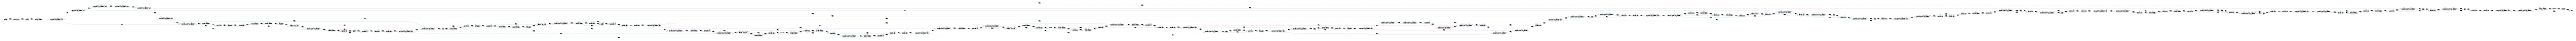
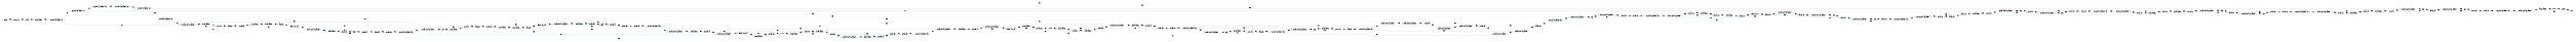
  digraph {
    rankdir=LR
    node [color=teal]
    edge [color=darkgreen style=solid]
    n1 [label="push rbp"]
    n2 [label="mov rbp , rsp"]
    n3 [color=black label="push rdi"]
    n4 [label="sub rsp , address"]
    n5 [color=black label="mov qword [ rbp - address ] , rdi"]
    n6 [label="mov qword [ rbp - address ] , rsi"]
    n7 [color=black label="mov rax , qword [ rbp - address ]"]
    n8 [label="mov rax , qword [ rbp - address ]"]
    n9 [label="mov rdx , qword [ rbp - address ]"]
    n10 [label="mov dword [ rbp - address ] , edx"]
    n11 [label="mov rax , qword [ rbp - address ]"]
    n12 [color=black label="mov esi , address"]
    n13 [label="mov rdi , rax"]
    n14 [label="and eax , address"]
    n15 [color=black label="sub rdx , rax"]
    n16 [label="mov dword [ rbp - address ] , ecx"]
    n17 [color=black label="mov eax , dword [ rbp - address ]"]
    n18 [label="add rdx , rax"]
    n19 [label="mov dword [ rbp - address ] , r8d"]
    n20 [label="mov eax , dword [ rbp - address ]"]
    n21 [color=black label=cdqe]
    n22 [color=black label="mov dword [ rbp - address ] , r9d"]
    n23 [color=black label="mov eax , dword [ rbp - address ]"]
    n24 [color=black label=cdqe]
    n25 [label="mov eax , dword [ rbp - address ]"]
    n26 [color=black label="mov eax , dword [ rbp - address ]"]
    n27 [label="mov eax , dword [ rbp - address ]"]
    n28 [color=black label=cdqe]
    n29 [label=cdqe]
    n30 [label="and eax , address"]
    n31 [label=cdqe]
    n32 [label="call symbol"]
    n33 [color=black label="mov ebx , eax"]
    n34 [color=black label="mov esi , address"]
    n35 [label="lea edx , [ rbx + rax ]"]
    n36 [label="mov edi , address"]
    n37 [label="sub edx , eax"]
    n38 [color=black label="call symbol"]
    n39 [color=black label="mov eax , edx"]
    n40 [color=black label="test rax , rax"]
    n41 [label="sete al"]
    n42 [label="movzx eax , al"]
    n43 [color=black label="mov dword [ rbp - address ] , eax"]
    n44 [color=black label="mov eax , dword [ rbp - address ]"]
    n45 [color=black label="mov eax , dword [ rbp - address ]"]
    n46 [label="mov eax , dword [ rbp - address ]"]
    n47 [label="mov eax , dword [ rbp - address ]"]
    n48 [label="shr eax , address"]
    n49 [color=black label="lea ecx , [ rdx + rax ]"]
    n50 [color=black label="shr eax , address"]
    n51 [color=black label="sub eax , dword [ rbp - address ]"]
    n52 [label="mov esi , address"]
    n53 [label="mov rdi , rax"]
    n54 [label="call symbol"]
    n55 [label="mov ebx , eax"]
    n56 [label="mov esi , address"]
    n57 [label="lea edx , [ rbx + rax ]"]
    n58 [label="mov edi , address"]
    n59 [color=black label="sub edx , eax"]
    n60 [label="call symbol"]
    n61 [label="mov eax , edx"]
    n62 [label="test eax , eax"]
    n63 [color=black label="sete al"]
    n64 [label="movzx eax , al"]
    n65 [label="mov dword [ rbp - address ] , eax"]
    n66 [color=black label="mov eax , dword [ rbp - address ]"]
    n67 [color=black label="mov eax , dword [ rbp - address ]"]
    n68 [label="mov eax , dword [ rbp - address ]"]
    n69 [color=black label="shr eax , address"]
    n70 [color=black label="lea ecx , [ rdx + rax ]"]
    n71 [color=black label="shr eax , address"]
    n72 [color=black label="mov edx , eax"]
    n73 [color=black label="movzx edx , al"]
    n74 [color=black label="mov edx , address"]
    n75 [color=black label="mov eax , ecx"]
    n76 [color=black label="mov eax , ecx"]
    n77 [color=black label="imul edx"]
    n78 [label="sar eax , address"]
    n79 [color=black label="sar edx , address"]
    n80 [label="sub edx , eax"]
    n81 [label="sub edx , eax"]
    n82 [color=black label="mov eax , edx"]
    n83 [color=black label="movzx eax , al"]
    n84 [label="mov dword [ rbp - address ] , eax"]
    n85 [label="mov eax , dword [ rbp - address ]"]
    n86 [color=black label="mov eax , dword [ rbp - address ]"]
    n87 [color=black label=cdqe]
    n88 [label="sub eax , dword [ rbp - address ]"]
    n89 [label="movzx edx , al"]
    n90 [label="mov edx , address"]
    n91 [color=black label="mov eax , ecx"]
    n92 [label="mov eax , ecx"]
    n93 [label="imul edx"]
    n94 [color=black label="sar eax , address"]
    n95 [label="sar edx , address"]
    n96 [color=black label="sub edx , eax"]
    n97 [label="sub edx , eax"]
    n98 [label="mov eax , edx"]
    n99 [label="movzx eax , al"]
    n100 [color=black label="mov dword [ rbp - address ] , eax"]
    n101 [color=black label="mov eax , dword [ rbp - address ]"]
    n102 [label=cdqe]
    n103 [color=black label="sub edx , eax"]
    n104 [color=black label="mov esi , address"]
    n105 [color=black label="mov rdi , rax"]
    n106 [label="call symbol"]
    n107 [label="mov dword [ rbp - address ] , eax"]
    n108 [label="mov eax , dword [ rbp - address ]"]
    n109 [label="sub eax , dword [ rbp - address ]"]
    n110 [color=black label="mov esi , address"]
    n111 [label="mov rdi , rax"]
    n112 [color=black label="call symbol"]
    n113 [label="mov dword [ rbp - address ] , eax"]
    n114 [label="add eax , edx"]
    n115 [label="mov dword [ rbp - address ] , eax"]
    n116 [label="mov eax , dword [ rbp - address ]"]
    n117 [color=black label=cdqe]
    n118 [color=black label="mov rax , rdx"]
    n119 [color=black label="mov qword [ rbp - address ] , rax"]
    n120 [label="mov rdx , qword [ rbp - address ]"]
    n121 [color=black label="mov rax , rdx"]
    n122 [label="add rax , rdx"]
    n123 [color=black label="add rax , rdx"]
    n124 [color=black label="shl rax , address"]
    n125 [label="shl rax , address"]
    n126 [label="lea rdx , [ rax * 4 ]"]
    n127 [label="add rdx , rax"]
    n128 [label="mov eax , dword [ rbp + address ]"]
    n129 [label="sub rdx , rax"]
    n130 [color=black label=cdqe]
    n131 [label="add rax , rdx"]
    n132 [color=black label="mov qword [ rbp - address ] , rax"]
    n133 [color=black label="mov rdx , qword [ rbp - address ]"]
    n134 [label="mov rax , rdx"]
    n135 [color=black label="add rax , rdx"]
    n136 [color=black label="add rax , rax"]
    n137 [label="shl rax , address"]
    n138 [label="mov rdx , rax"]
    n139 [label="add rdx , rax"]
    n140 [label="mov eax , dword [ rbp + address ]"]
    n141 [label="sub rdx , rax"]
    n142 [label=cdqe]
    n143 [color=black label="mov rax , rdx"]
    n144 [label="mov qword [ rbp - address ] , rax"]
    n145 [color=black label="mov rdx , qword [ rbp - address ]"]
    n146 [label="mov rax , rdx"]
    n147 [label="sub rax , rdx"]
    n148 [color=black label="shl rax , address"]
    n149 [color=black label="shl rax , address"]
    n150 [label="mov rdx , rax"]
    n151 [label="add rdx , rax"]
    n152 [color=black label="mov eax , dword [ rbp + address ]"]
    n153 [color=black label="sub rdx , rax"]
    n154 [color=black label=cdqe]
    n155 [label="mov rax , rdx"]
    n156 [color=black label="mov qword [ rbp - address ] , rax"]
    n157 [color=black label="mov rdx , qword [ rbp - address ]"]
    n158 [label="mov rax , rdx"]
    n159 [label="sub rax , rdx"]
    n160 [color=black label="shl rax , address"]
    n161 [label="shl rax , address"]
    n162 [label="mov rdx , rax"]
    n163 [color=black label="add rdx , rax"]
    n164 [color=black label="mov eax , dword [ rbp + address ]"]
    n165 [label="sub rdx , rax"]
    n166 [label=cdqe]
    n167 [label="mov rax , rdx"]
    n168 [color=black label="mov qword [ rbp - address ] , rax"]
    n169 [color=black label="mov rax , qword [ rbp - address ]"]
    n170 [color=black label="add rsp , address"]
    n171 [label=retn]
    n172 [label="test rbx"]
    n173 [label="pop rbp"]
    n1 -> n2 [color=brown label=CFG]
    n2 -> n3 [label=CFG]
    n3 -> n4 [color=purple label=CFG style=dotted]
+   n4 -> n5 [color=purple label=CFG style=dotted]
    n5 -> n6 [color=brown label=CFG style=dotted]
    n5 -> n7 [label=DFG]
    n5 -> n8 [color=brown label=DFG style=dotted]
    n5 -> n9 [label=DFG style=dotted]
    n6 -> n10 [label=CFG]
    n6 -> n11 [color=teal label=DFG]
    n7 -> n12 [label=CFG]
    n7 -> n13 [color=teal label=DFG]
    n8 -> n14 [label=DFG style=dotted]
    n9 -> n15 [color=teal label=DFG]
    n10 -> n16 [label=CFG style=dotted]
    n10 -> n17 [color=brown label=DFG style=dotted]
    n11 -> n18 [color=purple label=DFG]
    n12 -> n13 [label=CFG style=dotted]
    n13 -> n32 [label=DFG]
    n14 -> n40 [color=teal label=CFG style=dotted]
    n14 -> n41 [color=brown label=DFG]
    n14 -> n42 [label=DFG style=dotted]
    n15 -> n118 [label=DFG style=dotted]
    n16 -> n19 [color=brown label=CFG]
    n16 -> n20 [label=DFG style=dotted]
    n17 -> n21 [label=DFG style=dotted]
    n18 -> n128 [color=teal label=CFG]
    n18 -> n129 [label=DFG]
    n19 -> n22 [color=purple label=CFG]
    n19 -> n23 [color=brown label=DFG]
    n20 -> n24 [color=teal label=DFG]
    n21 -> n139 [color=brown label=DFG style=dotted]
    n22 -> n7 [label=CFG]
    n22 -> n25 [label=DFG]
    n22 -> n26 [color=teal label=DFG style=dotted]
    n22 -> n27 [color=teal label=DFG style=dotted]
    n23 -> n28 [color=teal label=DFG]
    n24 -> n151 [color=teal label=DFG]
    n25 -> n29 [color=brown label=DFG]
    n26 -> n30 [color=teal label=DFG]
    n27 -> n31 [color=teal label=DFG style=dotted]
    n28 -> n163 [color=teal label=DFG]
    n29 -> n52 [color=brown label=CFG]
    n29 -> n53 [color=brown label=DFG]
    n30 -> n62 [color=brown label=CFG style=dotted]
    n30 -> n63 [label=DFG]
    n30 -> n64 [label=DFG]
    n31 -> n9 [color=purple label=CFG style=dotted]
    n31 -> n15 [color=brown label=DFG]
    n32 -> n33 [label=DFG]
    n33 -> n34 [label=CFG]
    n33 -> n35 [label=DFG style=dotted]
    n34 -> n36 [label=CFG]
    n35 -> n8 [label=CFG]
    n35 -> n37 [color=brown label=DFG style=dotted]
    n36 -> n38 [color=purple label=CFG]
    n37 -> n39 [label=DFG]
    n38 -> n35 [color=brown label=DFG style=dotted]
    n39 -> n43 [color=purple label=DFG]
    n40 -> n41 [color=brown label=CFG style=dotted]
    n41 -> n42 [color=teal label=DFG]
    n42 -> n37 [color=brown label=DFG style=dotted]
    n43 -> n25 [color=teal label=CFG style=dotted]
    n43 -> n44 [label=DFG style=dotted]
    n43 -> n45 [color=teal label=DFG]
    n43 -> n46 [label=DFG style=dotted]
    n43 -> n47 [label=DFG style=dotted]
    n44 -> n48 [color=purple label=DFG]
    n45 -> n49 [label=DFG]
    n46 -> n50 [color=brown label=DFG]
    n47 -> n51 [label=DFG style=dotted]
    n48 -> n73 [color=teal label=DFG style=dotted]
    n49 -> n74 [color=brown label=CFG style=dotted]
    n49 -> n75 [color=purple label=DFG]
    n49 -> n76 [label=DFG]
    n50 -> n83 [color=purple label=DFG style=dotted]
    n51 -> n72 [label=DFG style=dotted]
    n52 -> n53 [color=purple label=CFG]
    n53 -> n54 [color=teal label=DFG]
    n54 -> n55 [color=purple label=DFG]
    n55 -> n56 [label=CFG]
    n55 -> n57 [label=DFG]
    n56 -> n58 [color=teal label=CFG]
    n57 -> n26 [color=brown label=CFG]
    n57 -> n59 [color=brown label=DFG style=dotted]
    n58 -> n60 [label=CFG style=dotted]
    n59 -> n61 [color=purple label=DFG]
    n60 -> n57 [color=purple label=DFG]
    n61 -> n65 [label=DFG]
    n62 -> n63 [label=CFG]
    n63 -> n64 [color=teal label=DFG]
    n64 -> n59 [label=DFG]
    n65 -> n44 [color=brown label=CFG style=dotted]
    n65 -> n51 [color=brown label=DFG style=dotted]
    n65 -> n66 [color=purple label=DFG]
    n65 -> n67 [color=brown label=DFG]
    n65 -> n68 [label=DFG]
    n66 -> n69 [color=brown label=DFG]
    n67 -> n70 [color=purple label=DFG]
    n68 -> n71 [color=brown label=DFG]
    n69 -> n89 [label=DFG style=dotted]
    n70 -> n90 [color=teal label=CFG style=dotted]
    n70 -> n91 [label=DFG style=dotted]
    n70 -> n92 [color=brown label=DFG style=dotted]
    n71 -> n99 [label=DFG]
    n72 -> n86 [color=purple label=CFG style=dotted]
    n72 -> n103 [color=purple label=DFG style=dotted]
    n73 -> n45 [color=brown label=CFG style=dotted]
    n73 -> n49 [color=teal label=DFG style=dotted]
    n74 -> n75 [color=brown label=CFG]
    n75 -> n77 [color=teal label=DFG]
    n76 -> n78 [label=DFG]
    n77 -> n79 [color=teal label=DFG]
    n78 -> n80 [color=teal label=DFG]
    n79 -> n76 [color=teal label=CFG]
    n79 -> n80 [label=DFG style=dotted]
    n80 -> n46 [label=CFG style=dotted]
    n80 -> n81 [color=teal label=DFG]
    n81 -> n82 [color=teal label=DFG]
    n82 -> n84 [color=brown label=DFG style=dotted]
    n83 -> n81 [color=brown label=DFG]
    n84 -> n66 [color=purple label=CFG style=dotted]
    n84 -> n85 [label=DFG style=dotted]
    n84 -> n86 [label=DFG style=dotted]
    n85 -> n87 [color=purple label=DFG]
    n86 -> n88 [color=brown label=DFG]
    n87 -> n104 [color=teal label=CFG style=dotted]
    n87 -> n105 [label=DFG]
    n88 -> n103 [color=purple label=DFG]
    n89 -> n67 [color=brown label=CFG style=dotted]
    n89 -> n70 [label=DFG]
    n90 -> n91 [label=CFG style=dotted]
    n91 -> n93 [label=DFG]
    n92 -> n94 [label=DFG]
    n93 -> n95 [color=teal label=DFG style=dotted]
    n94 -> n96 [color=purple label=DFG]
    n95 -> n92 [color=brown label=CFG]
    n95 -> n96 [color=purple label=DFG]
    n96 -> n68 [label=CFG style=dotted]
    n96 -> n97 [color=purple label=DFG]
    n97 -> n98 [color=brown label=DFG style=dotted]
    n98 -> n100 [color=brown label=DFG]
    n99 -> n97 [color=purple label=DFG style=dotted]
    n100 -> n85 [color=purple label=CFG style=dotted]
    n100 -> n88 [color=brown label=DFG]
    n100 -> n101 [color=purple label=DFG]
    n101 -> n102 [label=DFG style=dotted]
    n102 -> n110 [color=purple label=CFG]
    n102 -> n111 [color=brown label=DFG style=dotted]
    n103 -> n108 [color=teal label=CFG style=dotted]
    n103 -> n114 [color=brown label=DFG style=dotted]
    n104 -> n105 [color=brown label=CFG]
    n105 -> n106 [label=DFG style=dotted]
    n106 -> n107 [label=DFG style=dotted]
    n107 -> n101 [color=purple label=CFG style=dotted]
    n107 -> n108 [color=brown label=DFG]
    n108 -> n109 [color=teal label=DFG style=dotted]
    n109 -> n114 [color=brown label=DFG style=dotted]
    n110 -> n111 [color=purple label=CFG style=dotted]
    n111 -> n112 [color=purple label=DFG]
    n112 -> n113 [color=purple label=DFG]
    n113 -> n47 [color=purple label=CFG style=dotted]
    n113 -> n109 [color=purple label=DFG]
    n114 -> n115 [color=purple label=DFG style=dotted]
    n115 -> n27 [color=purple label=CFG style=dotted]
    n115 -> n116 [label=DFG style=dotted]
    n116 -> n117 [color=teal label=DFG style=dotted]
    n117 -> n131 [color=teal label=DFG style=dotted]
    n118 -> n119 [color=purple label=DFG style=dotted]
    n119 -> n120 [label=DFG]
    n120 -> n121 [color=teal label=DFG]
    n120 -> n122 [label=DFG]
    n120 -> n123 [color=teal label=DFG]
    n121 -> n124 [color=purple label=DFG style=dotted]
    n122 -> n125 [label=DFG style=dotted]
    n123 -> n126 [color=brown label=DFG]
    n123 -> n127 [color=purple label=DFG]
    n124 -> n122 [label=DFG]
    n125 -> n123 [color=brown label=DFG style=dotted]
    n126 -> n127 [color=purple label=DFG]
    n127 -> n11 [color=purple label=CFG]
    n127 -> n18 [color=teal label=DFG]
    n128 -> n130 [color=brown label=DFG style=dotted]
    n129 -> n116 [label=CFG style=dotted]
    n129 -> n131 [color=teal label=DFG style=dotted]
    n130 -> n129 [color=purple label=DFG style=dotted]
    n131 -> n132 [label=DFG]
    n132 -> n133 [color=teal label=DFG]
    n133 -> n134 [color=brown label=DFG]
    n133 -> n135 [color=teal label=DFG]
    n134 -> n136 [label=DFG]
    n135 -> n137 [color=purple label=DFG style=dotted]
    n136 -> n135 [color=teal label=DFG style=dotted]
    n137 -> n138 [color=brown label=DFG]
    n138 -> n17 [label=CFG style=dotted]
    n138 -> n139 [color=teal label=DFG style=dotted]
    n139 -> n140 [color=teal label=CFG style=dotted]
    n139 -> n141 [label=DFG]
    n140 -> n142 [color=brown label=DFG]
    n141 -> n143 [color=purple label=DFG]
    n142 -> n141 [color=brown label=DFG style=dotted]
    n143 -> n144 [color=purple label=DFG style=dotted]
    n144 -> n145 [color=purple label=DFG]
    n145 -> n146 [color=purple label=DFG]
    n145 -> n147 [color=purple label=DFG style=dotted]
    n146 -> n148 [color=brown label=DFG]
    n147 -> n149 [color=teal label=DFG style=dotted]
    n148 -> n147 [color=teal label=DFG]
    n149 -> n150 [color=teal label=DFG style=dotted]
    n150 -> n20 [color=purple label=CFG style=dotted]
    n150 -> n151 [color=brown label=DFG]
    n151 -> n152 [color=brown label=CFG style=dotted]
    n151 -> n153 [color=teal label=DFG]
    n152 -> n154 [label=DFG]
    n153 -> n155 [label=DFG style=dotted]
    n154 -> n153 [color=brown label=DFG]
    n155 -> n156 [label=DFG style=dotted]
    n156 -> n157 [color=teal label=DFG style=dotted]
    n157 -> n158 [label=DFG]
    n157 -> n159 [color=teal label=DFG]
    n158 -> n160 [color=teal label=DFG]
    n159 -> n161 [label=DFG style=dotted]
    n160 -> n159 [color=teal label=DFG]
    n161 -> n162 [color=purple label=DFG]
    n162 -> n23 [color=teal label=CFG]
    n162 -> n163 [label=DFG]
    n163 -> n164 [color=purple label=CFG]
    n163 -> n165 [color=brown label=DFG style=dotted]
    n164 -> n166 [label=DFG]
    n165 -> n167 [color=brown label=DFG]
    n166 -> n165 [label=DFG style=dotted]
    n167 -> n168 [color=teal label=DFG]
    n168 -> n169 [label=DFG]
    n169 -> n170 [color=teal label=CFG]
    n169 -> n171 [color=purple label=DFG style=dotted]
    n170 -> n172 [color=brown label=CFG style=dotted]
    n172 -> n173 [label=CFG]
    n173 -> n171 [label=CFG]
  }
